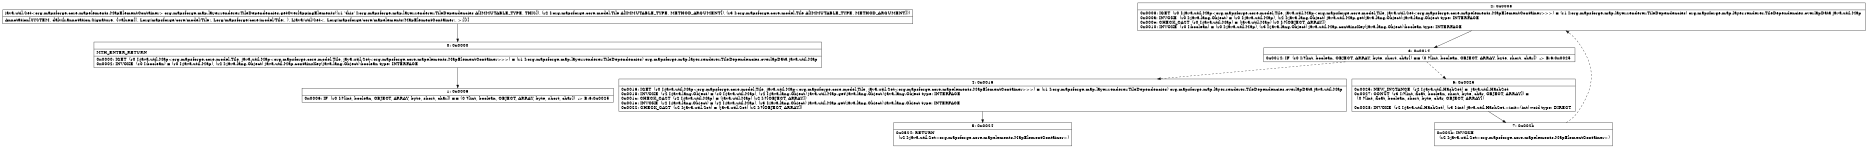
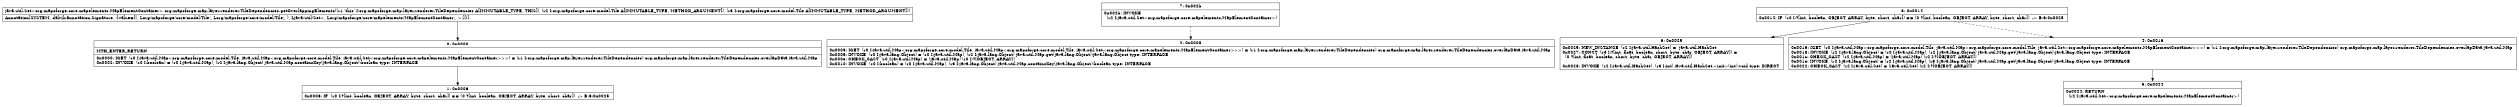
  digraph {
    node [shape=record]
    n1 [label="{0\:\ 0x0000|MTH_ENTER_RETURN\l|0x0000: IGET  (r0 I:java.util.Map\<org.mapsforge.core.model.Tile, java.util.Map\<org.mapsforge.core.model.Tile, java.util.Set\<org.mapsforge.core.mapelements.MapElementContainer\>\>\>) = (r1 I:org.mapsforge.map.layer.renderer.TileDependencies) org.mapsforge.map.layer.renderer.TileDependencies.overlapData java.util.Map \l0x0002: INVOKE  (r0 I:boolean) = (r0 I:java.util.Map), (r2 I:java.lang.Object) java.util.Map.containsKey(java.lang.Object):boolean type: INTERFACE \l}"]
    n2 [label="{1\:\ 0x0006|0x0006: IF  (r0 I:?[int, boolean, OBJECT, ARRAY, byte, short, char]) == (0 ?[int, boolean, OBJECT, ARRAY, byte, short, char])  \-\> B:6:0x0025 \l}"]
    n3 [label="{2\:\ 0x0008|0x0008: IGET  (r0 I:java.util.Map\<org.mapsforge.core.model.Tile, java.util.Map\<org.mapsforge.core.model.Tile, java.util.Set\<org.mapsforge.core.mapelements.MapElementContainer\>\>\>) = (r1 I:org.mapsforge.map.layer.renderer.TileDependencies) org.mapsforge.map.layer.renderer.TileDependencies.overlapData java.util.Map \l0x000a: INVOKE  (r0 I:java.lang.Object) = (r0 I:java.util.Map), (r2 I:java.lang.Object) java.util.Map.get(java.lang.Object):java.lang.Object type: INTERFACE \l0x000e: CHECK_CAST  (r0 I:java.util.Map) = (java.util.Map) (r0 I:?[OBJECT, ARRAY]) \l0x0010: INVOKE  (r0 I:boolean) = (r0 I:java.util.Map), (r3 I:java.lang.Object) java.util.Map.containsKey(java.lang.Object):boolean type: INTERFACE \l}"]
    n4 [label="{3\:\ 0x0014|0x0014: IF  (r0 I:?[int, boolean, OBJECT, ARRAY, byte, short, char]) == (0 ?[int, boolean, OBJECT, ARRAY, byte, short, char])  \-\> B:6:0x0025 \l}"]
    n5 [label="{6\:\ 0x0025|0x0025: NEW_INSTANCE  (r2 I:java.util.HashSet) =  java.util.HashSet \l0x0027: CONST  (r3 I:?[int, float, boolean, short, byte, char, OBJECT, ARRAY]) = \l  (0 ?[int, float, boolean, short, byte, char, OBJECT, ARRAY])\l \l0x0028: INVOKE  (r2 I:java.util.HashSet), (r3 I:int) java.util.HashSet.\<init\>(int):void type: DIRECT \l}"]
    n6 [label="{7\:\ 0x002b|0x002b: INVOKE  \l  (r2 I:java.util.Set\<org.mapsforge.core.mapelements.MapElementContainer\>)\l \l}"]
    n7 [label="{4\:\ 0x0016|0x0016: IGET  (r0 I:java.util.Map\<org.mapsforge.core.model.Tile, java.util.Map\<org.mapsforge.core.model.Tile, java.util.Set\<org.mapsforge.core.mapelements.MapElementContainer\>\>\>) = (r1 I:org.mapsforge.map.layer.renderer.TileDependencies) org.mapsforge.map.layer.renderer.TileDependencies.overlapData java.util.Map \l0x0018: INVOKE  (r2 I:java.lang.Object) = (r0 I:java.util.Map), (r2 I:java.lang.Object) java.util.Map.get(java.lang.Object):java.lang.Object type: INTERFACE \l0x001c: CHECK_CAST  (r2 I:java.util.Map) = (java.util.Map) (r2 I:?[OBJECT, ARRAY]) \l0x001e: INVOKE  (r2 I:java.lang.Object) = (r2 I:java.util.Map), (r3 I:java.lang.Object) java.util.Map.get(java.lang.Object):java.lang.Object type: INTERFACE \l0x0022: CHECK_CAST  (r2 I:java.util.Set) = (java.util.Set) (r2 I:?[OBJECT, ARRAY]) \l}"]
-   n8 [label="{5\:\ 0x0024|0x0524: RETURN  \l  (r2 I:java.util.Set\<org.mapsforge.core.mapelements.MapElementContainer\>)\l \l}"]
+   n8 [label="{5\:\ 0x0024|0x0024: RETURN  \l  (r2 I:java.util.Set\<org.mapsforge.core.mapelements.MapElementContainer\>)\l \l}"]
    n9 [label="{java.util.Set\<org.mapsforge.core.mapelements.MapElementContainer\> org.mapsforge.map.layer.renderer.TileDependencies.getOverlappingElements((r1 'this' I:org.mapsforge.map.layer.renderer.TileDependencies A[IMMUTABLE_TYPE, THIS]), (r2 I:org.mapsforge.core.model.Tile A[IMMUTABLE_TYPE, METHOD_ARGUMENT]), (r3 I:org.mapsforge.core.model.Tile A[IMMUTABLE_TYPE, METHOD_ARGUMENT]))  | Annotation[SYSTEM, dalvik.annotation.Signature, \{value=[(, Lorg\/mapsforge\/core\/model\/Tile;, Lorg\/mapsforge\/core\/model\/Tile;, ), Ljava\/util\/Set\<, Lorg\/mapsforge\/core\/mapelements\/MapElementContainer;, \>;]\}]\l}"]
    n1 -> n2
-   n3 -> n4
-   n4 -> n5 [style=dashed]
+   n4 -> n5
    n4 -> n7 [style=dashed]
-   n5 -> n6
    n6 -> n3 [style=dashed]
    n7 -> n8
    n9 -> n1
  }
